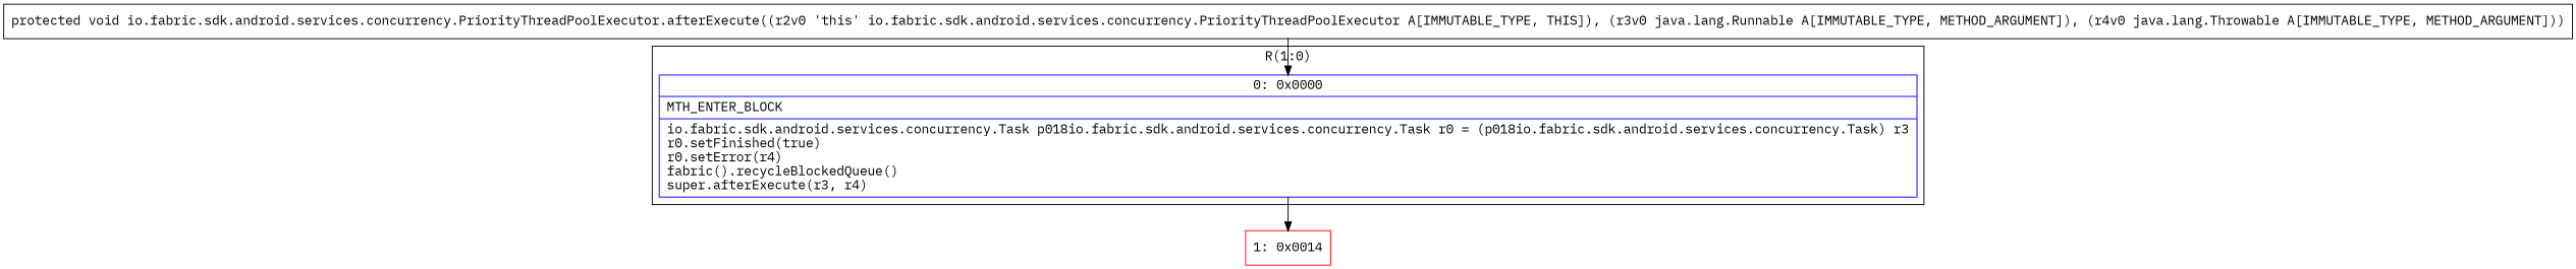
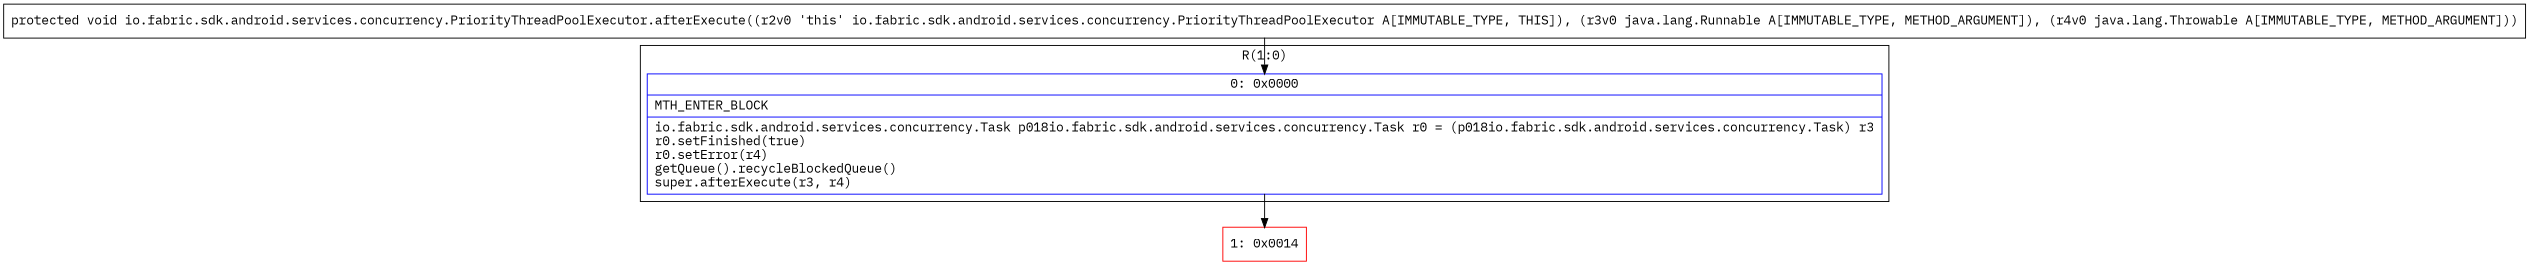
  digraph {
    fontname="IBM Plex Mono"
    node [shape=record fontname="IBM Plex Mono"]
    edge [fontname="IBM Plex Mono"]
-   n1 [color=blue label="{0\:\ 0x0000|MTH_ENTER_BLOCK\l|io.fabric.sdk.android.services.concurrency.Task p018io.fabric.sdk.android.services.concurrency.Task r0 = (p018io.fabric.sdk.android.services.concurrency.Task) r3\lr0.setFinished(true)\lr0.setError(r4)\lfabric().recycleBlockedQueue()\lsuper.afterExecute(r3, r4)\l}"]
+   n1 [color=blue label="{0\:\ 0x0000|MTH_ENTER_BLOCK\l|io.fabric.sdk.android.services.concurrency.Task p018io.fabric.sdk.android.services.concurrency.Task r0 = (p018io.fabric.sdk.android.services.concurrency.Task) r3\lr0.setFinished(true)\lr0.setError(r4)\lgetQueue().recycleBlockedQueue()\lsuper.afterExecute(r3, r4)\l}"]
    n2 [color=red label="{1\:\ 0x0014}"]
    n3 [label="{protected void io.fabric.sdk.android.services.concurrency.PriorityThreadPoolExecutor.afterExecute((r2v0 'this' io.fabric.sdk.android.services.concurrency.PriorityThreadPoolExecutor A[IMMUTABLE_TYPE, THIS]), (r3v0 java.lang.Runnable A[IMMUTABLE_TYPE, METHOD_ARGUMENT]), (r4v0 java.lang.Throwable A[IMMUTABLE_TYPE, METHOD_ARGUMENT])) }"]
    subgraph cluster_1 {
      label="R(1:0)"
      n1
    }
    n1 -> n2
    n3 -> n1
  }
